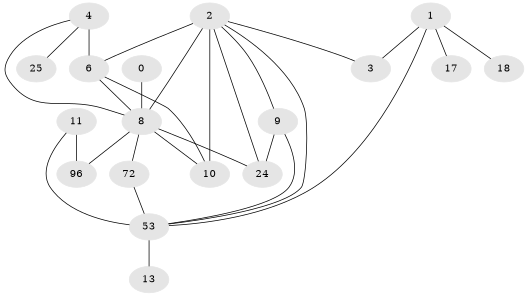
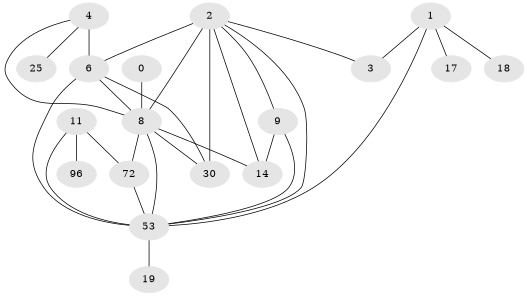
  graph {
    node [color=gray90 style=filled]
    edge [weight=1.0]
    1
    3
    n3 [label=53]
    17
    18
    2
    6
    8
    9
-   10
-   19 [label=13]
+   10 [label=30]
+   19
    n12 [label=72]
-   14 [label=24]
+   14
    4
    n15 [label=25]
    n16 [label=0]
    11
    n18 [label=96]
    1 -- 3
    1 -- n3
    1 -- 17
    1 -- 18
    n3 -- 19
    2 -- 3
    2 -- n3
    2 -- 6
    2 -- 8 [weight=3.0]
    2 -- 9
    2 -- 10 [weight=3.0]
+   6 -- n3 [weight=2.0]
    6 -- 8
    6 -- 10
-   8 -- n18
+   8 -- n3
    8 -- 10
    8 -- n12
    8 -- 14
    9 -- n3
    9 -- 14 [weight=5.0]
    n12 -- n3
    14 -- 2
    4 -- 6 [weight=10.0]
    4 -- 8
    4 -- n15
    n16 -- 8 [weight=2.0]
    11 -- n3
+   11 -- n12
    11 -- n18
  }
